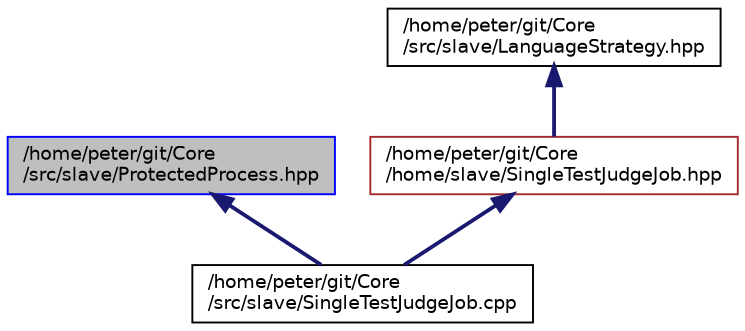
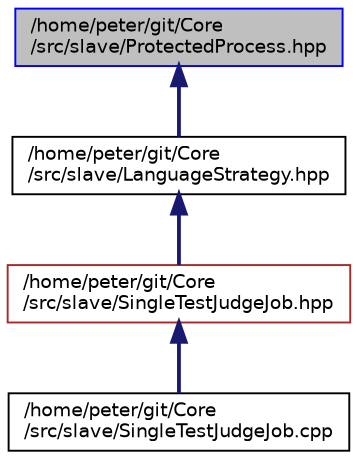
  digraph {
    node [color=black fillcolor=white fontname=Helvetica fontsize=10 shape=record style=filled]
    edge [color=midnightblue dir=back fontname=Helvetica fontsize=10 labelfontname=Helvetica labelfontsize=10 style=bold]
    n1 [color=blue fillcolor=grey75 fontcolor=black height=0.2 label="/home/peter/git/Core\l/src/slave/ProtectedProcess.hpp" width=0.4]
    n2 [height=0.2 label="/home/peter/git/Core\l/src/slave/LanguageStrategy.hpp" width=0.4]
-   n3 [color=brown height=0.2 label="/home/peter/git/Core\l/home/slave/SingleTestJudgeJob.hpp" width=0.4]
+   n3 [color=brown height=0.2 label="/home/peter/git/Core\l/src/slave/SingleTestJudgeJob.hpp" width=0.4]
    n4 [height=0.2 label="/home/peter/git/Core\l/src/slave/SingleTestJudgeJob.cpp" width=0.4]
-   n1 -> n4
+   n1 -> n2
    n2 -> n3
    n3 -> n4
  }
